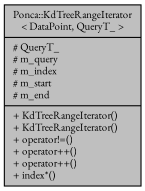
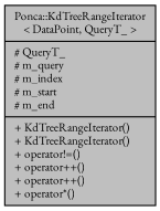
  digraph {
    fontname="EB Garamond"
-   n1 [color=black fillcolor=grey75 fontcolor=black fontname="EB Garamond" fontsize=10 height=0.2 label="{Ponca::KdTreeRangeIterator\l\< DataPoint, QueryT_ \>\n|# QueryT_\l# m_query\l# m_index\l# m_start\l# m_end\l|+ KdTreeRangeIterator()\l+ KdTreeRangeIterator()\l+ operator!=()\l+ operator++()\l+ operator++()\l+ index*()\l}" shape=record style=filled width=0.4]
+   n1 [color=black fillcolor=grey75 fontcolor=black fontname="EB Garamond" fontsize=10 height=0.2 label="{Ponca::KdTreeRangeIterator\l\< DataPoint, QueryT_ \>\n|# QueryT_\l# m_query\l# m_index\l# m_start\l# m_end\l|+ KdTreeRangeIterator()\l+ KdTreeRangeIterator()\l+ operator!=()\l+ operator++()\l+ operator++()\l+ operator*()\l}" shape=record style=filled width=0.4]
  }
